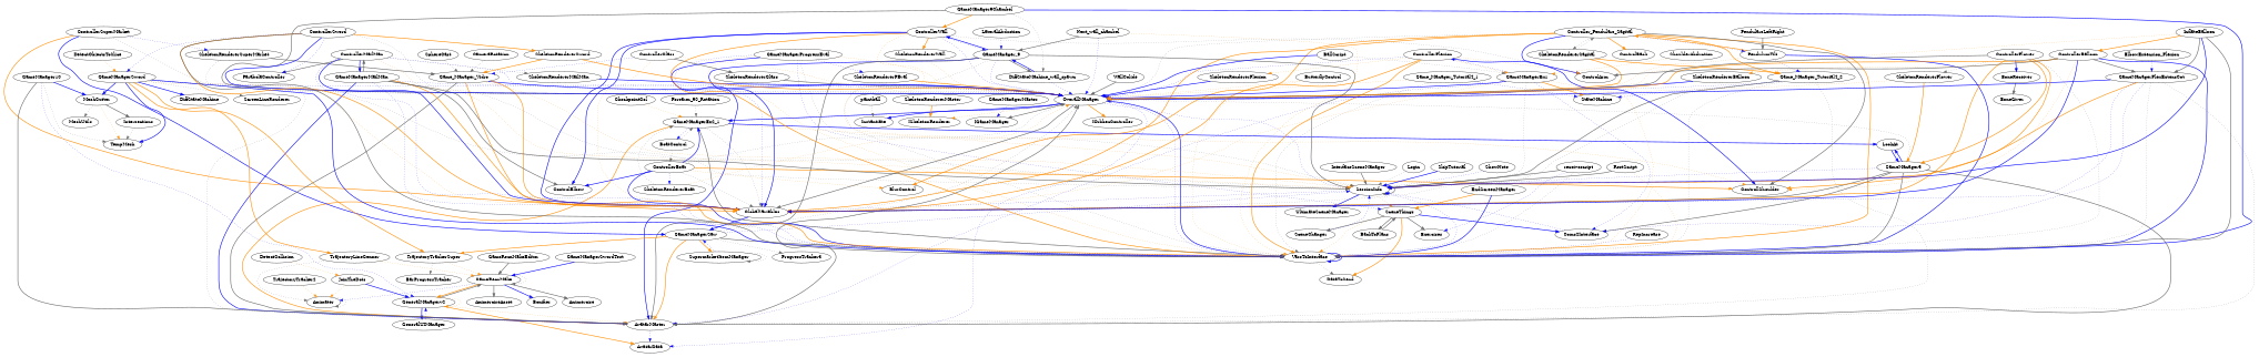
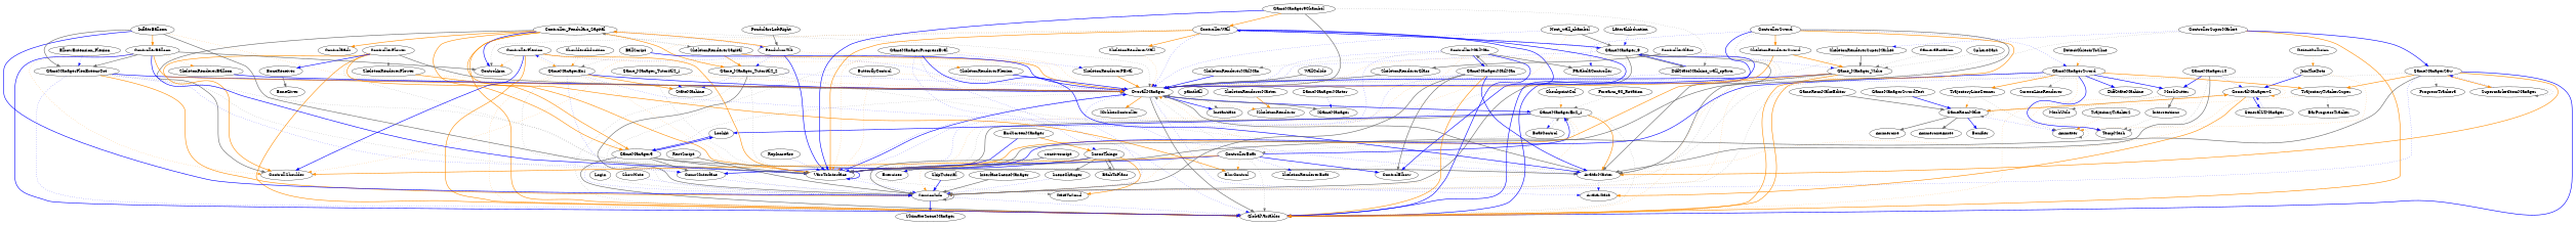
  digraph {
    edge [color=blue style=dotted]
    SkeletonRendererPEval
    OverallManager
    Instantiate
    SessionInfo
    GlobalVariables
    VarsToInterface
    AvatarData
    ISkeletonRenderer
    GameManagerEx2_1
    IGameManager
    IOrbbecController
    UltimateSceneManager
    DataToSend
    AvatarMaster
    LookAt
    BoatControl
    JoinTheDots
    Animater
    GeneralManagerv2
    GameRecnMake
    GeneralUIManager
    Animercise
    AnimerciseAsset
    Bonifier
    paintball
    Controller_Pendulars_Sagital
    ControlBack
    ControlArm
    ControllShoulder
    PendulumTilt
    Game_Manager_Tutorial4_2
    BlurControl
    SkeletonRendererSagital
    StateMachine
    GameManager5
    Coms2Interface
    InterfaceSceneManager
    Login
    SkeletonRendererFlexion
    ButterflyControl
    SkeletonRendererFlower
    BackToPlans
    SceneThings
    SceneChanger
    Exercises
    GameManagerProgressEval
    SkeletonRendererWall
    SkeletonRendererGlass
    PendularsLeftRight
    n50 [label=DiffStateMachine_wall_spawn]
    GameManager_9
    ControllerWall
    ControlElbow
    ControllerBoat
    SkeletonRendererMaster
    EndScreenManager
    ControllerSuperMarket
    SkeletonRendererSuperMarket
    GameManagerSaw
    Game_Manager_Vidro
    SupermarketItemManager
    TrajectoryTrackerSuper
    ProgressTracker3
    BarProgressTracker
    BoneReceiver
    BoneGiver
    GameManager9Chambel
    SkeletonRendererBoat
    GameManagerMailMan
    ControllerMailMan
    ParabolaController
    SkeletonRendererMailMan
    SkeletonRendererBalloon
    RepIncrease
    ControllerFlexion
    GameManagerEx1
    ShoulderAbduction
    BallScript
    ControllerGlass
    Intersections
    TempMesh
    Next_wall_chambel
    RestScript
    GameManagerFlexExtensCot
    GameManager10
    MeshCutter
    MeshUtils
    SkeletonRendererSword
    GameManagerSword
    DiffStateMachine
    ScreenLineRenderer
    TrajectoryLineGenner
    WallColide
    SphereCast
    SkipTutorial
    LateralAbduction
    ControllerFlower
    GameManagerMaster
    ControllerSword
    DetectObjectsToSlice
    receivescript
    CameraRotation
    ElbowExtension_Flexion
    ControllerBalloon
    InflateBalloon
    Forearm_90_Rotation
    Game_Manager_Tutorial4_1
    CheckpointCol
    ShowNote
    DetectCollision
    GameManagerSwordTest
    GameRecnMakeEditor
    TrajectoryTracker2
    SkeletonRendererPEval -> OverallManager [color=darkorange style=bold]
    OverallManager -> Instantiate [style=bold]
    OverallManager -> SessionInfo
    OverallManager -> GlobalVariables [color=gray40 style=bold]
    OverallManager -> VarsToInterface
    OverallManager -> AvatarData
    OverallManager -> ISkeletonRenderer [color=darkorange]
    OverallManager -> GameManagerEx2_1 [style=bold]
    OverallManager -> IGameManager [color=gray40 style=bold]
    OverallManager -> IOrbbecController [color=darkorange style=bold]
    SessionInfo -> SessionInfo [color=gray40 style=bold]
    SessionInfo -> GlobalVariables
    SessionInfo -> UltimateSceneManager [style=bold]
    VarsToInterface -> OverallManager [style=bold]
    VarsToInterface -> SessionInfo
    VarsToInterface -> VarsToInterface [style=bold]
    VarsToInterface -> DataToSend [color=gray40]
    GameManagerEx2_1 -> OverallManager [color=gray40]
    GameManagerEx2_1 -> SessionInfo [color=darkorange]
    GameManagerEx2_1 -> GlobalVariables [color=gray40]
    GameManagerEx2_1 -> VarsToInterface [color=gray40 style=bold]
    GameManagerEx2_1 -> AvatarMaster [color=darkorange style=bold]
    GameManagerEx2_1 -> LookAt [style=bold]
    GameManagerEx2_1 -> BoatControl
    AvatarMaster -> OverallManager [color=gray40 style=bold]
    AvatarMaster -> AvatarData
    LookAt -> GameManager5 [style=bold]
    BoatControl -> GameManagerEx2_1 [color=gray40]
    BoatControl -> ControllerBoat [color=gray40]
    JoinTheDots -> Animater [color=darkorange]
    JoinTheDots -> GeneralManagerv2 [style=bold]
    Animater -> Animater [color=gray40]
    GeneralManagerv2 -> AvatarData [color=darkorange style=bold]
    GeneralManagerv2 -> AvatarMaster [color=darkorange]
    GeneralManagerv2 -> GeneralManagerv2 [color=darkorange]
-   GeneralManagerv2 -> GameRecnMake [color=gray40 style=bold]
+   GeneralManagerv2 -> GameRecnMake [color=gray40]
    GeneralManagerv2 -> GeneralUIManager [style=bold]
    GameRecnMake -> Animater
    GameRecnMake -> GeneralManagerv2 [color=darkorange style=bold]
    GameRecnMake -> GameRecnMake [color=gray40]
    GameRecnMake -> Animercise [color=gray40 style=bold]
    GameRecnMake -> AnimerciseAsset [color=gray40 style=bold]
    GameRecnMake -> Bonifier [style=bold]
    GeneralUIManager -> GeneralManagerv2
    paintball -> Instantiate [color=gray40]
    Controller_Pendulars_Sagital -> OverallManager [color=gray40]
    Controller_Pendulars_Sagital -> GlobalVariables [color=darkorange style=bold]
    Controller_Pendulars_Sagital -> VarsToInterface [color=darkorange style=bold]
    Controller_Pendulars_Sagital -> ControlBack [color=darkorange style=bold]
    Controller_Pendulars_Sagital -> ControlArm [style=bold]
    Controller_Pendulars_Sagital -> ControllShoulder [color=gray40 style=bold]
    Controller_Pendulars_Sagital -> PendulumTilt
    Controller_Pendulars_Sagital -> Game_Manager_Tutorial4_2 [color=darkorange style=bold]
    Controller_Pendulars_Sagital -> BlurControl [color=darkorange style=bold]
    Controller_Pendulars_Sagital -> SkeletonRendererSagital [color=gray40]
    PendulumTilt -> OverallManager [color=darkorange]
    PendulumTilt -> VarsToInterface [style=bold]
    PendulumTilt -> Controller_Pendulars_Sagital [color=darkorange style=bold]
    PendulumTilt -> Game_Manager_Tutorial4_2
    Game_Manager_Tutorial4_2 -> OverallManager
    Game_Manager_Tutorial4_2 -> SessionInfo [color=gray40 style=bold]
    Game_Manager_Tutorial4_2 -> GlobalVariables [color=gray40]
    Game_Manager_Tutorial4_2 -> VarsToInterface [color=gray40]
    Game_Manager_Tutorial4_2 -> AvatarMaster [color=gray40]
    Game_Manager_Tutorial4_2 -> StateMachine
    SkeletonRendererSagital -> OverallManager [color=darkorange style=bold]
    SkeletonRendererSagital -> Controller_Pendulars_Sagital [color=gray40]
    SkeletonRendererSagital -> Game_Manager_Tutorial4_2 [color=darkorange style=bold]
    GameManager5 -> OverallManager [color=gray40]
    GameManager5 -> SessionInfo
    GameManager5 -> GlobalVariables [color=gray40 style=bold]
    GameManager5 -> VarsToInterface [color=gray40 style=bold]
    GameManager5 -> AvatarMaster [color=gray40 style=bold]
    GameManager5 -> LookAt [style=bold]
    GameManager5 -> Coms2Interface [color=gray40 style=bold]
    Coms2Interface -> SessionInfo
    InterfaceSceneManager -> SessionInfo [color=gray40 style=bold]
    Login -> SessionInfo [color=gray40]
    SkeletonRendererFlexion -> OverallManager [style=bold]
    ButterflyControl -> OverallManager [color=darkorange]
    ButterflyControl -> VarsToInterface [color=darkorange]
    SkeletonRendererFlower -> OverallManager [color=darkorange]
    SkeletonRendererFlower -> GameManager5 [color=darkorange style=bold]
    BackToPlans -> SceneThings [color=gray40 style=bold]
-   SessionInfo -> SceneThings [color=darkorange]
+   SceneThings -> SessionInfo [color=darkorange]
    SceneThings -> VarsToInterface [color=darkorange]
    SceneThings -> DataToSend [color=darkorange style=bold]
    SceneThings -> Coms2Interface [style=bold]
    SceneThings -> BackToPlans [color=gray40 style=bold]
    SceneThings -> SceneChanger [color=gray40 style=bold]
    SceneThings -> Exercises [color=gray40 style=bold]
    SceneChanger -> SessionInfo
    GameManagerProgressEval -> SkeletonRendererPEval
    GameManagerProgressEval -> OverallManager [color=darkorange]
    GameManagerProgressEval -> SessionInfo [color=gray40]
    GameManagerProgressEval -> GlobalVariables
    GameManagerProgressEval -> VarsToInterface [color=darkorange]
    GameManagerProgressEval -> AvatarMaster [style=bold]
    GameManagerProgressEval -> SceneThings
    SkeletonRendererWall -> OverallManager [color=darkorange]
    SkeletonRendererGlass -> OverallManager [color=gray40 style=bold]
    PendularsLeftRight -> PendulumTilt [color=gray40 style=bold]
    n50 -> OverallManager
    n50 -> GameManager_9 [style=bold]
    GameManager_9 -> OverallManager
    GameManager_9 -> SessionInfo [color=gray40 style=bold]
    GameManager_9 -> GlobalVariables [style=bold]
    GameManager_9 -> VarsToInterface [color=gray40]
    GameManager_9 -> AvatarMaster [color=gray40 style=bold]
    GameManager_9 -> n50 [color=gray40 style=bold]
    GameManager_9 -> ControllerWall [style=bold]
    ControllerWall -> OverallManager
    ControllerWall -> GlobalVariables [style=bold]
    ControllerWall -> VarsToInterface [color=darkorange style=bold]
    ControllerWall -> ControlArm [color=gray40]
    ControllerWall -> ControllShoulder [color=darkorange]
    ControllerWall -> SkeletonRendererWall [color=darkorange style=bold]
    ControllerWall -> GameManager_9
    ControllerWall -> ControlElbow [style=bold]
    ControllerBoat -> OverallManager [color=gray40]
    ControllerBoat -> GlobalVariables [color=gray40]
    ControllerBoat -> VarsToInterface [style=bold]
    ControllerBoat -> GameManagerEx2_1 [style=bold]
    ControllerBoat -> ControllShoulder [color=darkorange style=bold]
    ControllerBoat -> BlurControl [color=darkorange]
    ControllerBoat -> ControlElbow [style=bold]
    ControllerBoat -> SkeletonRendererBoat
    SkeletonRendererMaster -> ISkeletonRenderer [color=darkorange style=bold]
    EndScreenManager -> VarsToInterface [style=bold]
    EndScreenManager -> SceneThings [color=darkorange style=bold]
    ControllerSuperMarket -> OverallManager [color=gray40]
    ControllerSuperMarket -> GlobalVariables [color=darkorange style=bold]
    ControllerSuperMarket -> SkeletonRendererSuperMarket
    ControllerSuperMarket -> GameManagerSaw [style=bold]
    SkeletonRendererSuperMarket -> OverallManager [color=gray40]
    SkeletonRendererSuperMarket -> Game_Manager_Vidro [color=gray40 style=bold]
    GameManagerSaw -> OverallManager [color=gray40]
    GameManagerSaw -> SessionInfo
-   GlobalVariables -> GameManagerSaw [style=bold]
+   GameManagerSaw -> GlobalVariables [style=bold]
    GameManagerSaw -> VarsToInterface [color=gray40 style=bold]
    GameManagerSaw -> AvatarMaster [color=darkorange style=bold]
    GameManagerSaw -> SupermarketItemManager [color=darkorange style=bold]
    GameManagerSaw -> TrajectoryTrackerSuper [color=darkorange style=bold]
    GameManagerSaw -> ProgressTracker3 [color=gray40]
    Game_Manager_Vidro -> OverallManager [style=bold]
    Game_Manager_Vidro -> SessionInfo [color=darkorange]
    Game_Manager_Vidro -> GlobalVariables [color=darkorange style=bold]
    Game_Manager_Vidro -> VarsToInterface [color=darkorange style=bold]
    Game_Manager_Vidro -> AvatarMaster [color=gray40 style=bold]
    SupermarketItemManager -> GameManagerSaw
    SupermarketItemManager -> SupermarketItemManager [color=gray40]
    TrajectoryTrackerSuper -> GameRecnMake [color=darkorange]
    TrajectoryTrackerSuper -> BarProgressTracker [color=gray40]
    BoneReceiver -> BoneGiver [color=gray40 style=bold]
    GameManager9Chambel -> OverallManager [color=gray40 style=bold]
    GameManager9Chambel -> VarsToInterface [style=bold]
    GameManager9Chambel -> n50 [color=gray40]
    GameManager9Chambel -> ControllerWall [color=darkorange style=bold]
    SkeletonRendererBoat -> OverallManager [color=darkorange]
    SkeletonRendererBoat -> GameManagerEx2_1 [color=gray40]
    GameManagerMailMan -> OverallManager
    GameManagerMailMan -> SessionInfo [color=gray40 style=bold]
    GameManagerMailMan -> GlobalVariables [color=darkorange style=bold]
    GameManagerMailMan -> VarsToInterface
    GameManagerMailMan -> AvatarMaster [style=bold]
    GameManagerMailMan -> ControlElbow [color=gray40 style=bold]
    GameManagerMailMan -> ControllerMailMan [color=gray40 style=bold]
    ControllerMailMan -> OverallManager
    ControllerMailMan -> SessionInfo [color=darkorange]
    ControllerMailMan -> GlobalVariables [style=bold]
    ControllerMailMan -> VarsToInterface
    ControllerMailMan -> GameManagerMailMan [style=bold]
    ControllerMailMan -> ParabolaController [color=gray40 style=bold]
    ControllerMailMan -> SkeletonRendererMailMan [color=gray40]
    SkeletonRendererMailMan -> OverallManager [style=bold]
    SkeletonRendererBalloon -> OverallManager [style=bold]
    RepIncrease -> VarsToInterface
    ControllerFlexion -> OverallManager
    ControllerFlexion -> GlobalVariables [color=darkorange style=bold]
    ControllerFlexion -> VarsToInterface [color=darkorange style=bold]
    ControllerFlexion -> ControlArm [color=darkorange]
    ControllerFlexion -> ControllShoulder [style=bold]
    ControllerFlexion -> SkeletonRendererFlexion [color=darkorange]
    ControllerFlexion -> GameManagerEx1 [color=darkorange]
    GameManagerEx1 -> OverallManager [style=bold]
    GameManagerEx1 -> SessionInfo [color=gray40]
    GameManagerEx1 -> GlobalVariables [color=darkorange]
    GameManagerEx1 -> VarsToInterface [color=darkorange]
    GameManagerEx1 -> AvatarMaster
    GameManagerEx1 -> StateMachine [color=darkorange style=bold]
    GameManagerEx1 -> Coms2Interface
    GameManagerEx1 -> ControllerFlexion
    ShoulderAbduction -> GameManagerEx1 [color=darkorange]
    BallScript -> OverallManager [style=bold]
    BallScript -> GameManagerEx1 [color=gray40]
    ControllerGlass -> OverallManager [color=darkorange]
    ControllerGlass -> GlobalVariables [color=darkorange]
    ControllerGlass -> SkeletonRendererGlass [color=gray40 style=bold]
    ControllerGlass -> Game_Manager_Vidro
    Intersections -> TempMesh [color=gray40]
    Next_wall_chambel -> OverallManager
    Next_wall_chambel -> VarsToInterface [color=darkorange]
    Next_wall_chambel -> GameManager_9 [color=gray40 style=bold]
    RestScript -> SessionInfo [color=gray40 style=bold]
    RestScript -> VarsToInterface [color=darkorange]
    GameManagerFlexExtensCot -> OverallManager [style=bold]
    GameManagerFlexExtensCot -> SessionInfo [color=darkorange style=bold]
    GameManagerFlexExtensCot -> GlobalVariables
    GameManagerFlexExtensCot -> VarsToInterface [color=gray40]
    GameManagerFlexExtensCot -> AvatarMaster [color=gray40]
    GameManagerFlexExtensCot -> Coms2Interface
    GameManager10 -> AvatarMaster [color=gray40 style=bold]
    GameManager10 -> GeneralManagerv2
    GameManager10 -> TempMesh [color=gray40]
    GameManager10 -> MeshCutter [style=bold]
    MeshCutter -> Intersections [color=gray40 style=bold]
    MeshCutter -> TempMesh [color=darkorange]
    MeshCutter -> MeshUtils [color=gray40]
    SkeletonRendererSword -> OverallManager [color=darkorange style=bold]
    SkeletonRendererSword -> Game_Manager_Vidro [color=darkorange style=bold]
    GameManagerSword -> OverallManager
    GameManagerSword -> SessionInfo [color=gray40]
    GameManagerSword -> GlobalVariables [color=darkorange]
    GameManagerSword -> VarsToInterface [style=bold]
    GameManagerSword -> AvatarMaster [color=gray40]
    GameManagerSword -> TrajectoryTrackerSuper [color=darkorange style=bold]
    GameManagerSword -> TempMesh [style=bold]
    GameManagerSword -> MeshCutter [style=bold]
    GameManagerSword -> DiffStateMachine [style=bold]
    GameManagerSword -> ScreenLineRenderer [color=gray40]
    GameManagerSword -> TrajectoryLineGenner [color=darkorange style=bold]
    TrajectoryLineGenner -> Animater [color=gray40]
    TrajectoryLineGenner -> GameRecnMake [color=darkorange]
    WallColide -> OverallManager [color=gray40 style=bold]
    SphereCast -> Game_Manager_Vidro [color=gray40]
    SkipTutorial -> SessionInfo [style=bold]
    LateralAbduction -> GameManager_9
    ControllerFlower -> OverallManager [color=gray40 style=bold]
    ControllerFlower -> GlobalVariables [color=darkorange style=bold]
    ControllerFlower -> VarsToInterface [color=gray40]
    ControllerFlower -> ControllShoulder [color=darkorange style=bold]
    ControllerFlower -> GameManager5 [color=darkorange style=bold]
    ControllerFlower -> SkeletonRendererFlower [color=gray40]
    ControllerFlower -> BoneReceiver [style=bold]
    GameManagerMaster -> IGameManager
    ControllerSword -> OverallManager [style=bold]
    ControllerSword -> SessionInfo [color=gray40]
    ControllerSword -> GlobalVariables [color=darkorange style=bold]
    ControllerSword -> VarsToInterface [color=gray40 style=bold]
    ControllerSword -> ParabolaController
    ControllerSword -> SkeletonRendererSword [color=darkorange style=bold]
    ControllerSword -> GameManagerSword
    DetectObjectsToSlice -> GameManagerSword [color=darkorange]
    receivescript -> SessionInfo [color=gray40 style=bold]
    receivescript -> VarsToInterface [color=gray40]
    receivescript -> Exercises
    CameraRotation -> Game_Manager_Vidro [color=gray40]
    ElbowExtension_Flexion -> GameManagerFlexExtensCot
    ControllerBalloon -> OverallManager [color=darkorange style=bold]
    ControllerBalloon -> GlobalVariables [style=bold]
    ControllerBalloon -> VarsToInterface [style=bold]
    ControllerBalloon -> ControlArm [color=gray40 style=bold]
    ControllerBalloon -> ControllShoulder [color=darkorange]
    ControllerBalloon -> SkeletonRendererBalloon [color=darkorange]
    ControllerBalloon -> GameManagerFlexExtensCot [color=gray40 style=bold]
    InflateBalloon -> OverallManager [color=darkorange]
    InflateBalloon -> SessionInfo [style=bold]
    InflateBalloon -> VarsToInterface [color=gray40 style=bold]
    InflateBalloon -> GameManagerFlexExtensCot [color=gray40 style=bold]
    InflateBalloon -> ControllerBalloon [color=darkorange style=bold]
    Forearm_90_Rotation -> GameManagerEx2_1 [color=gray40]
    Game_Manager_Tutorial4_1 -> OverallManager [color=darkorange]
    Game_Manager_Tutorial4_1 -> VarsToInterface [color=gray40]
    Game_Manager_Tutorial4_1 -> StateMachine
    CheckpointCol -> GameManagerEx2_1 [color=darkorange]
    ShowNote -> SessionInfo
    DetectCollision -> JoinTheDots [color=darkorange]
    GameManagerSwordTest -> GameRecnMake [style=bold]
    GameRecnMakeEditor -> GameRecnMake [color=gray40 style=bold]
    TrajectoryTracker2 -> Animater [color=darkorange]
  }
